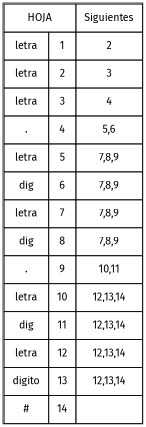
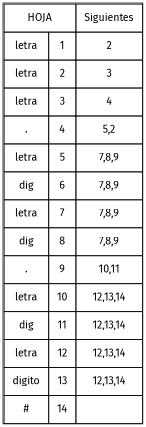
  digraph {
    forcelabels=true
    rankdir=LR
    fontname="Fira Sans"
-   n1 [label=<<table border = '1' cellboder = '1' cellspacing='0' cellpadding='10'> <tr> <td COLSPAN='2'>HOJA</td> <td>Siguientes</td> </tr> <tr> <td>letra</td> <td>1</td> <td>2</td> </tr> <tr> <td>letra</td> <td>2</td> <td>3</td> </tr> <tr> <td>letra</td> <td>3</td> <td>4</td> </tr> <tr> <td>.</td> <td>4</td> <td>5,6</td> </tr> <tr> <td>letra</td> <td>5</td> <td>7,8,9</td> </tr> <tr> <td>dig</td> <td>6</td> <td>7,8,9</td> </tr> <tr> <td>letra</td> <td>7</td> <td>7,8,9</td> </tr> <tr> <td>dig</td> <td>8</td> <td>7,8,9</td> </tr> <tr> <td>.</td> <td>9</td> <td>10,11</td> </tr> <tr> <td>letra</td> <td>10</td> <td>12,13,14</td> </tr> <tr> <td>dig</td> <td>11</td> <td>12,13,14</td> </tr> <tr> <td>letra</td> <td>12</td> <td>12,13,14</td> </tr> <tr> <td>digito</td> <td>13</td> <td>12,13,14</td> </tr> <tr> <td>#</td> <td>14</td> <td></td> </tr> </table>> shape=plain fontname="Fira Sans"]
+   n1 [label=<<table border = '1' cellboder = '1' cellspacing='0' cellpadding='10'> <tr> <td COLSPAN='2'>HOJA</td> <td>Siguientes</td> </tr> <tr> <td>letra</td> <td>1</td> <td>2</td> </tr> <tr> <td>letra</td> <td>2</td> <td>3</td> </tr> <tr> <td>letra</td> <td>3</td> <td>4</td> </tr> <tr> <td>.</td> <td>4</td> <td>5,2</td> </tr> <tr> <td>letra</td> <td>5</td> <td>7,8,9</td> </tr> <tr> <td>dig</td> <td>6</td> <td>7,8,9</td> </tr> <tr> <td>letra</td> <td>7</td> <td>7,8,9</td> </tr> <tr> <td>dig</td> <td>8</td> <td>7,8,9</td> </tr> <tr> <td>.</td> <td>9</td> <td>10,11</td> </tr> <tr> <td>letra</td> <td>10</td> <td>12,13,14</td> </tr> <tr> <td>dig</td> <td>11</td> <td>12,13,14</td> </tr> <tr> <td>letra</td> <td>12</td> <td>12,13,14</td> </tr> <tr> <td>digito</td> <td>13</td> <td>12,13,14</td> </tr> <tr> <td>#</td> <td>14</td> <td></td> </tr> </table>> shape=plain fontname="Fira Sans"]
  }
